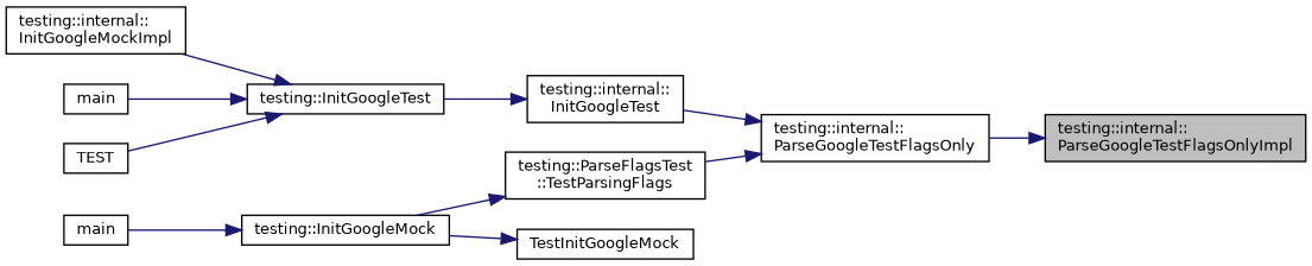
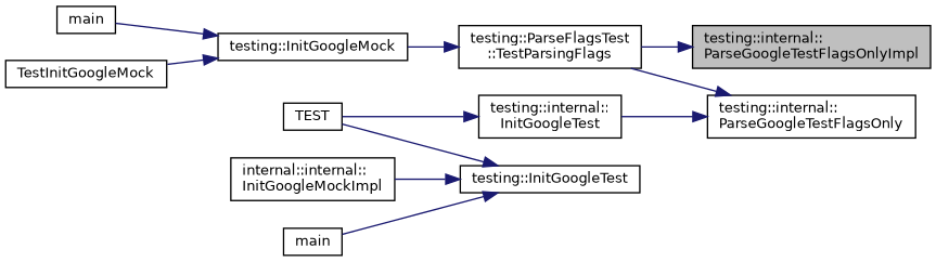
  digraph {
    rankdir=RL
    node [color=black fontname=Helvetica fontsize=10 shape=record]
    edge [color=midnightblue dir=back fontname=Helvetica fontsize=10 labelfontname=Helvetica labelfontsize=10 style=solid]
    n1 [fillcolor=grey75 fontcolor=black height=0.2 label="testing::internal::\lParseGoogleTestFlagsOnlyImpl" style=filled width=0.4]
    n2 [height=0.2 label="testing::internal::\lParseGoogleTestFlagsOnly" width=0.4]
    n3 [height=0.2 label="testing::internal::\lInitGoogleTest" width=0.4]
    n4 [height=0.2 label="testing::ParseFlagsTest\l::TestParsingFlags" width=0.4]
    n5 [height=0.2 label="testing::InitGoogleTest" width=0.4]
    n6 [height=0.2 label="testing::InitGoogleMock" width=0.4]
-   n7 [height=0.2 label="testing::internal::\lInitGoogleMockImpl" width=0.4]
+   n7 [height=0.2 label="internal::internal::\lInitGoogleMockImpl" width=0.4]
    n8 [height=0.2 label=main width=0.4]
    n9 [height=0.2 label=TEST width=0.4]
    n10 [height=0.2 label=main width=0.4]
    n11 [height=0.2 label=TestInitGoogleMock width=0.4]
-   n1 -> n2
+   n1 -> n4
    n2 -> n3
    n2 -> n4
-   n3 -> n5
+   n3 -> n9
    n4 -> n6
    n5 -> n7
    n5 -> n8
    n5 -> n9
    n6 -> n10
-   n11 -> n6
+   n6 -> n11
  }
